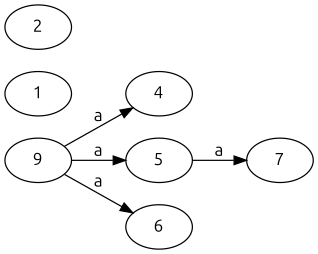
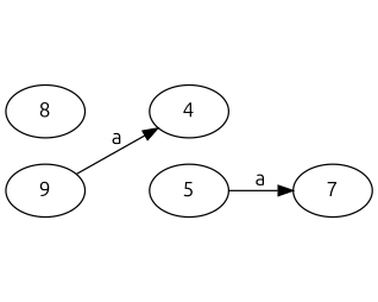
  strict digraph {
    fontname=Ubuntu
    rankdir=LR
    node [fontname=Ubuntu]
    edge [fontname=Ubuntu]
    n1 [label=9]
    4
    5
-   6
    7
-   1
-   2
+   1 [label=8]
    n1 -> 4 [label=a]
-   n1 -> 5 [label=a]
-   n1 -> 6 [label=a]
    5 -> 7 [label=a]
  }
